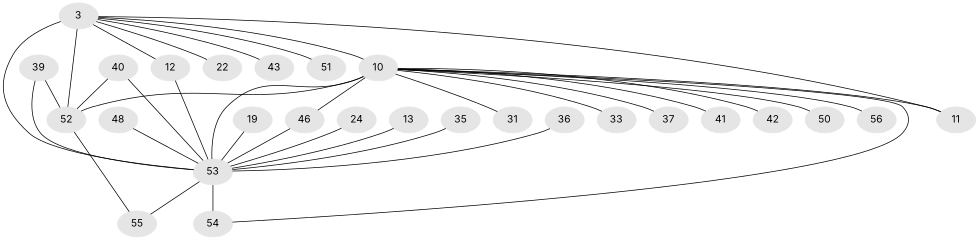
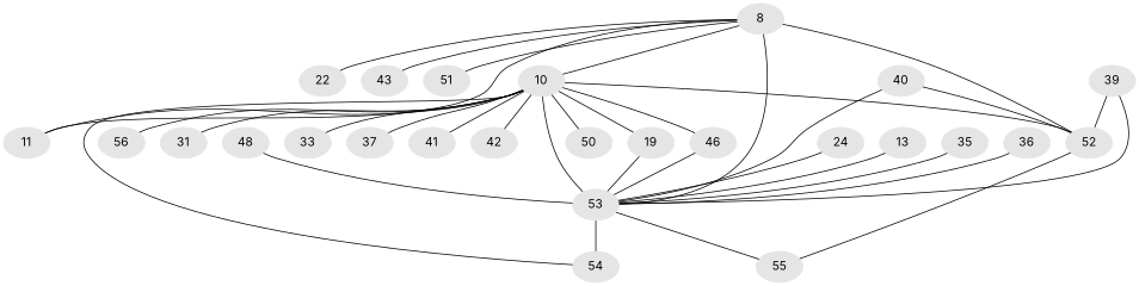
  graph {
    fontname=Inter
    node [color=gray90 fontname=Inter style=filled]
    edge [fontname=Inter]
-   8 [super="+1" label=3]
+   8 [super="+1"]
    10 [super="+6+4"]
    11
-   12
    22
    43
    51
    52 [super="+20+21"]
    53 [super="+38+44+49"]
    19
    31
    33 [super="+32"]
    37
    41 [super="+28"]
    42
    46 [super="+16+30"]
    50
    54 [super="+47"]
    56
    55
    24
    13
    35
    36
    39
    40
    48
    8 -- 10 [weight=8]
    8 -- 11
-   8 -- 12
    8 -- 22
    8 -- 43
    8 -- 51 [weight=2]
    8 -- 52 [weight=4]
    8 -- 53 [weight=14]
    10 -- 11
    10 -- 52
    10 -- 53 [weight=22]
+   10 -- 19
    10 -- 31 [weight=2]
    10 -- 33 [weight=3]
    10 -- 37 [weight=2]
    10 -- 41 [weight=3]
    10 -- 42 [weight=2]
    10 -- 46 [weight=4]
    10 -- 50 [weight=2]
    10 -- 54
    10 -- 56
-   12 -- 53
    52 -- 55
    53 -- 54 [weight=2]
    53 -- 55
    19 -- 53
    46 -- 53
    24 -- 53
    13 -- 53
    35 -- 53 [weight=2]
    36 -- 53 [weight=2]
    39 -- 52
    39 -- 53
    40 -- 52
    40 -- 53
    48 -- 53 [weight=2]
  }
